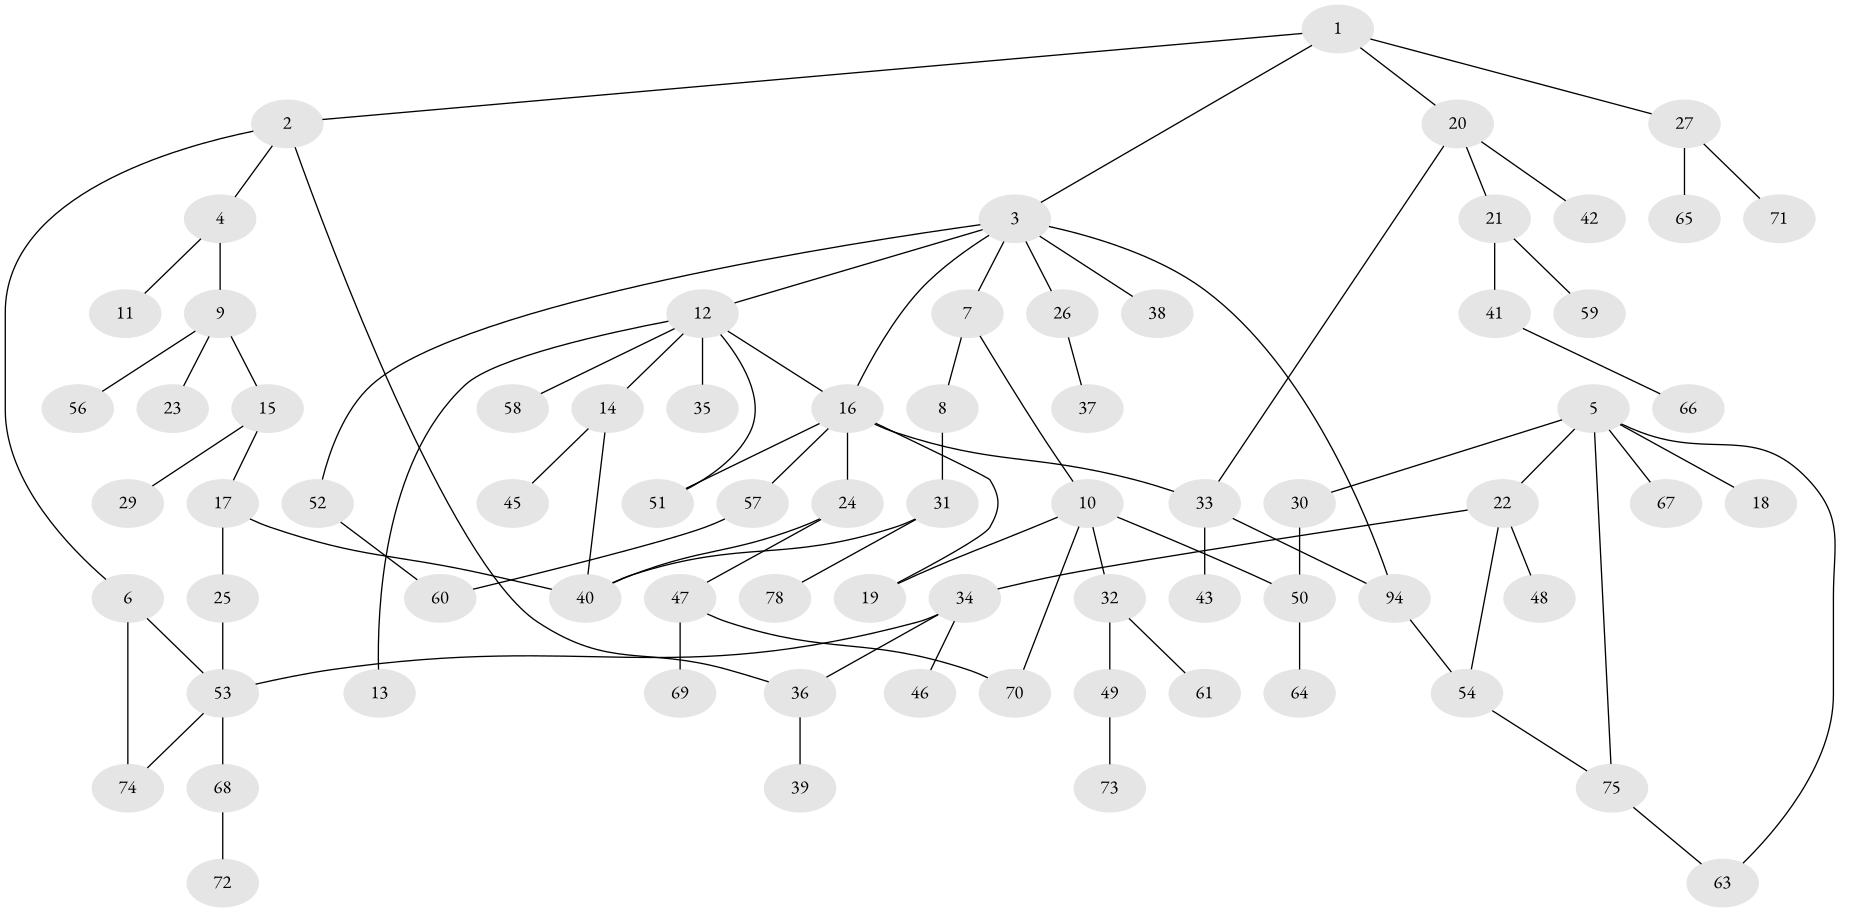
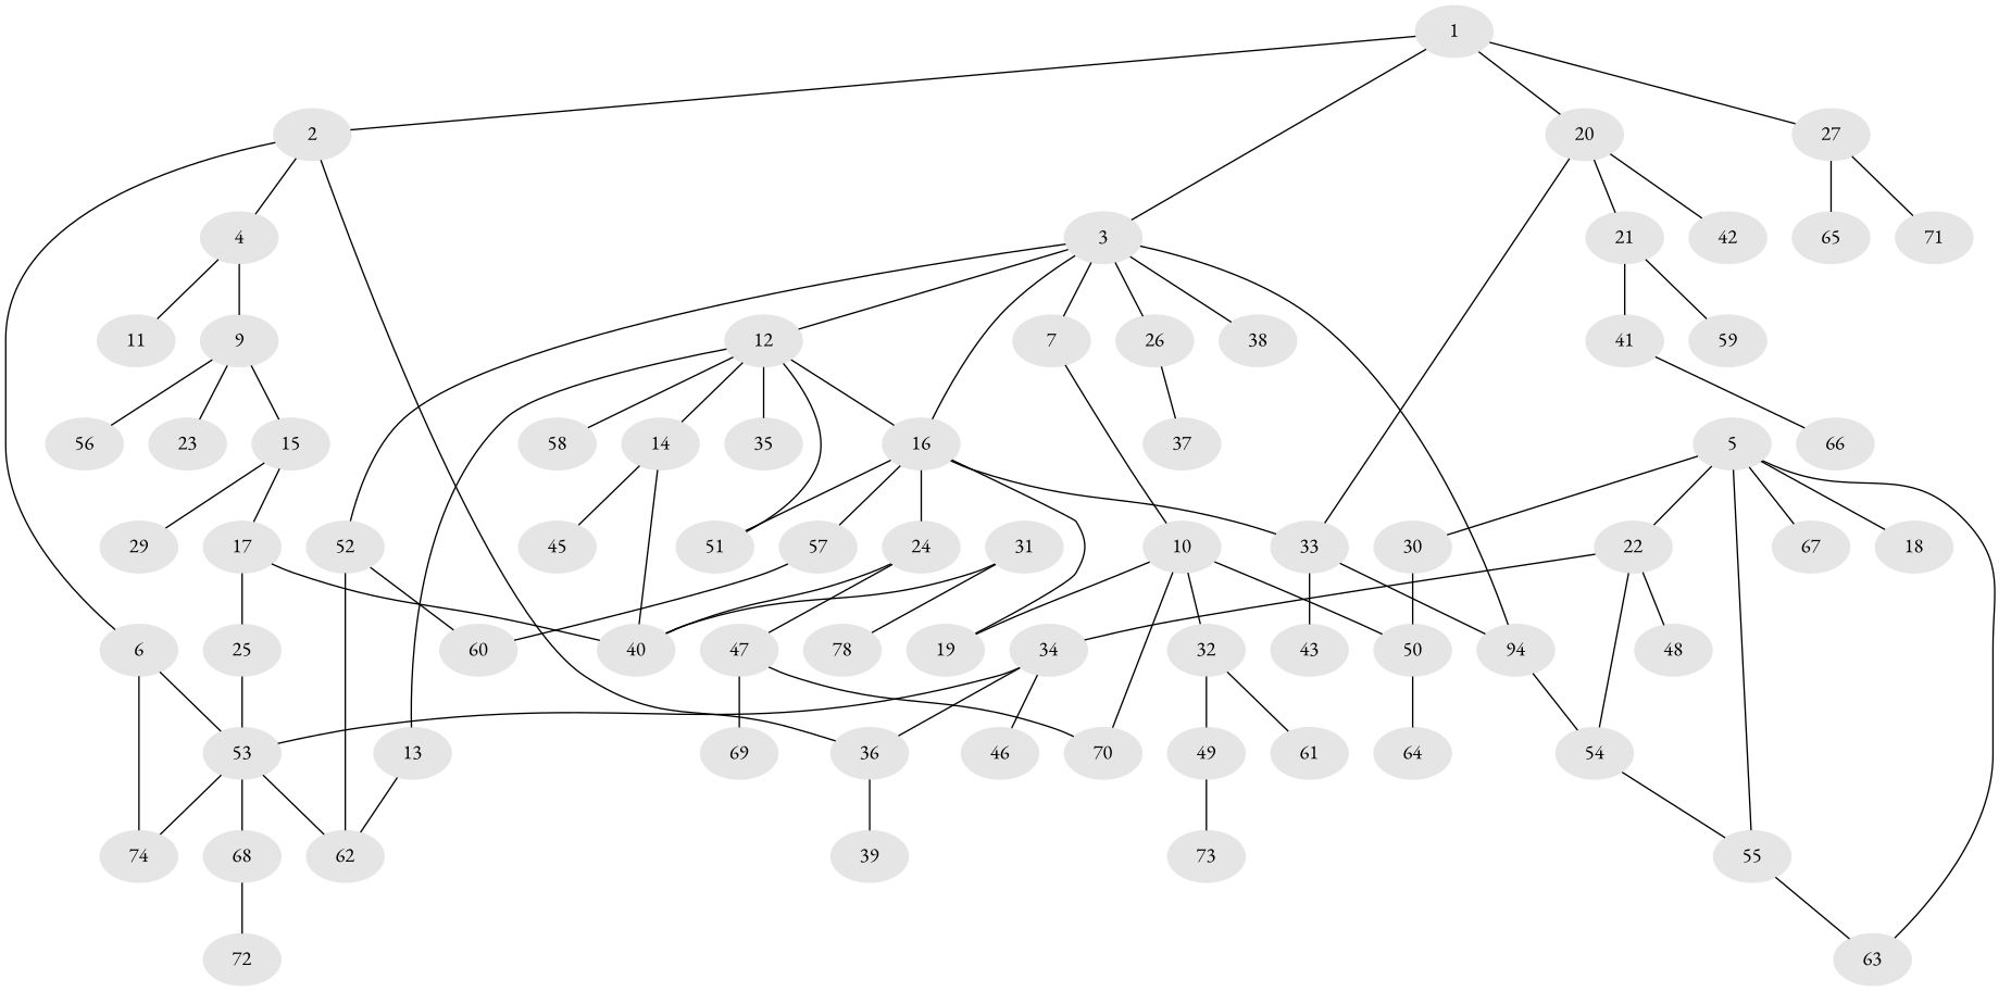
  graph {
    fontname="EB Garamond"
    node [color=gray90 fontname="EB Garamond" style=filled]
    edge [fontname="EB Garamond"]
    1
    2
    3
    20
    27
    4
    6
    36
    7
    12
    16
    26
    38
    n14 [label=94]
    52
    33
    21
    42
    65
    71
    9
    11
    53
    74
    39
    5
    18
    22
    30
-   55 [label=75]
+   55
    63
    67
-   8
    10
    51
    13
    14
    35
    58
    19
    24
    57
    37
    54
+   62
    60
    15
    23
    56
    34
    48
    50
    68
    31
    32
    70
    40
    n58 [label=78]
    17
    29
    49
    61
    64
    45
    25
    47
    43
    41
    59
    66
    46
    69
    73
    72
    1 -- 2
    1 -- 3
    1 -- 20
    1 -- 27
    2 -- 4
    2 -- 6
    2 -- 36
    3 -- 7
    3 -- 12
    3 -- 16
    3 -- 26
    3 -- 38
    3 -- n14
    3 -- 52
    20 -- 33
    20 -- 21
    20 -- 42
    27 -- 65
    27 -- 71
    4 -- 9
    4 -- 11
    6 -- 53
    6 -- 74
    36 -- 39
-   7 -- 8
    7 -- 10
    12 -- 16
    12 -- 51
    12 -- 13
    12 -- 14
    12 -- 35
    12 -- 58
    16 -- 33
    16 -- 51
    16 -- 19
    16 -- 24
    16 -- 57
    26 -- 37
    n14 -- 54
+   52 -- 62
    52 -- 60
    33 -- n14
    33 -- 43
    21 -- 41
    21 -- 59
    9 -- 15
    9 -- 23
    9 -- 56
    53 -- 74
+   53 -- 62
    53 -- 68
    5 -- 18
    5 -- 22
    5 -- 30
    5 -- 55
    5 -- 63
    5 -- 67
    22 -- 54
    22 -- 34
    22 -- 48
    30 -- 50
    55 -- 63
-   8 -- 31
    10 -- 19
    10 -- 50
    10 -- 32
    10 -- 70
+   13 -- 62
    14 -- 40
    14 -- 45
    24 -- 40
    24 -- 47
    57 -- 60
    54 -- 55
    15 -- 17
    15 -- 29
    34 -- 36
    34 -- 53
    34 -- 46
    50 -- 64
    68 -- 72
    31 -- 40
    31 -- n58
    32 -- 49
    32 -- 61
    17 -- 40
    17 -- 25
    49 -- 73
    25 -- 53
    47 -- 70
    47 -- 69
    41 -- 66
  }
